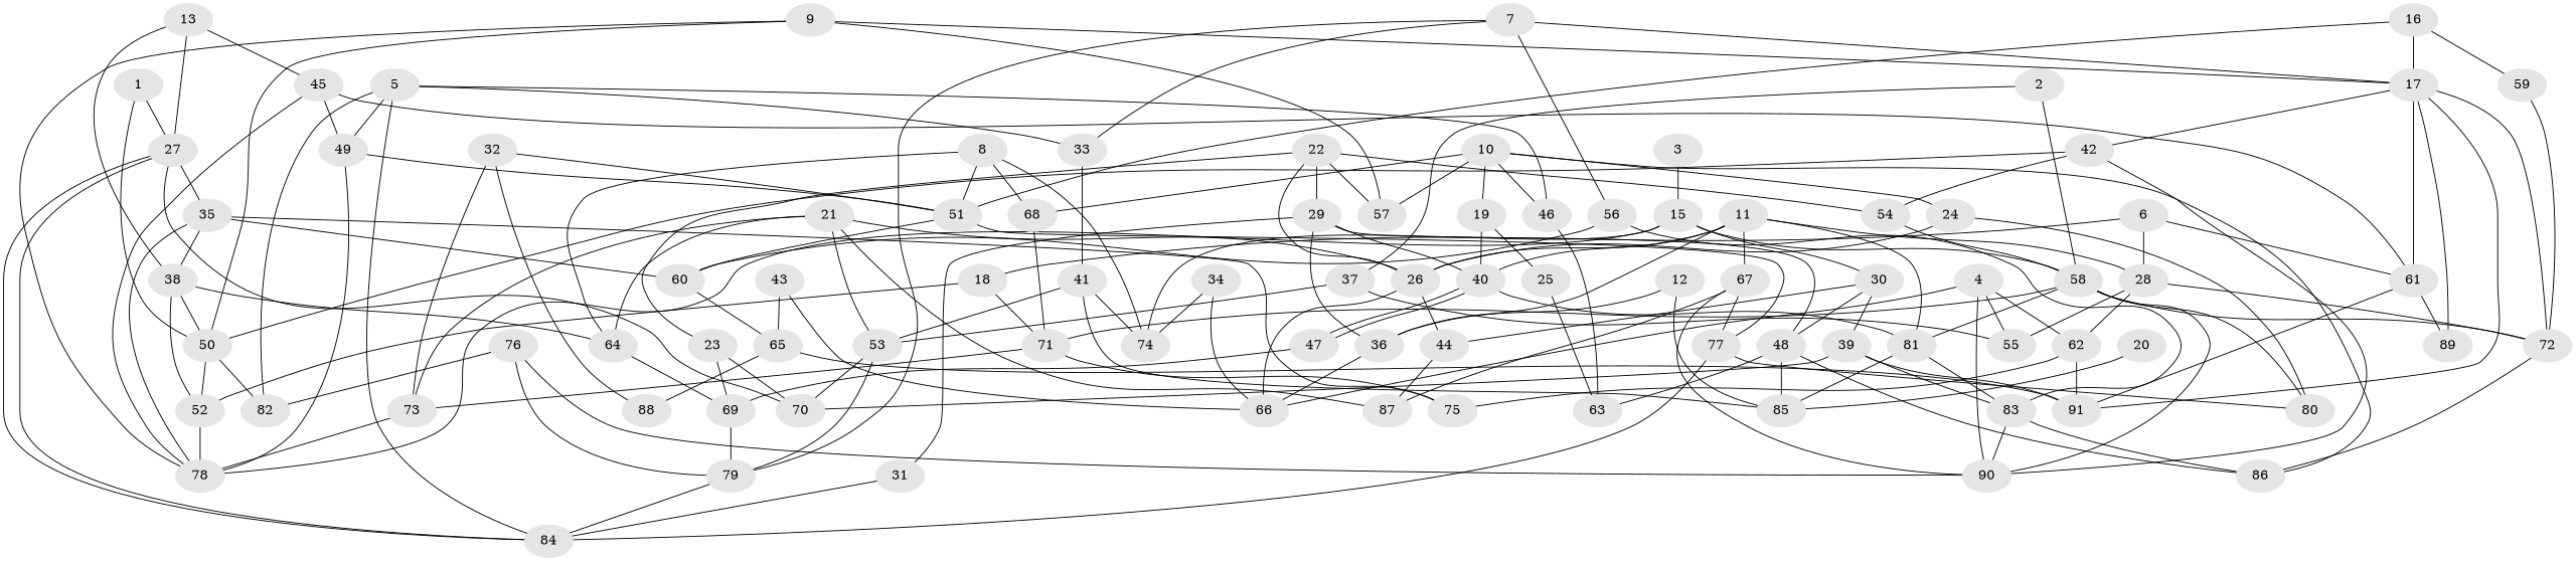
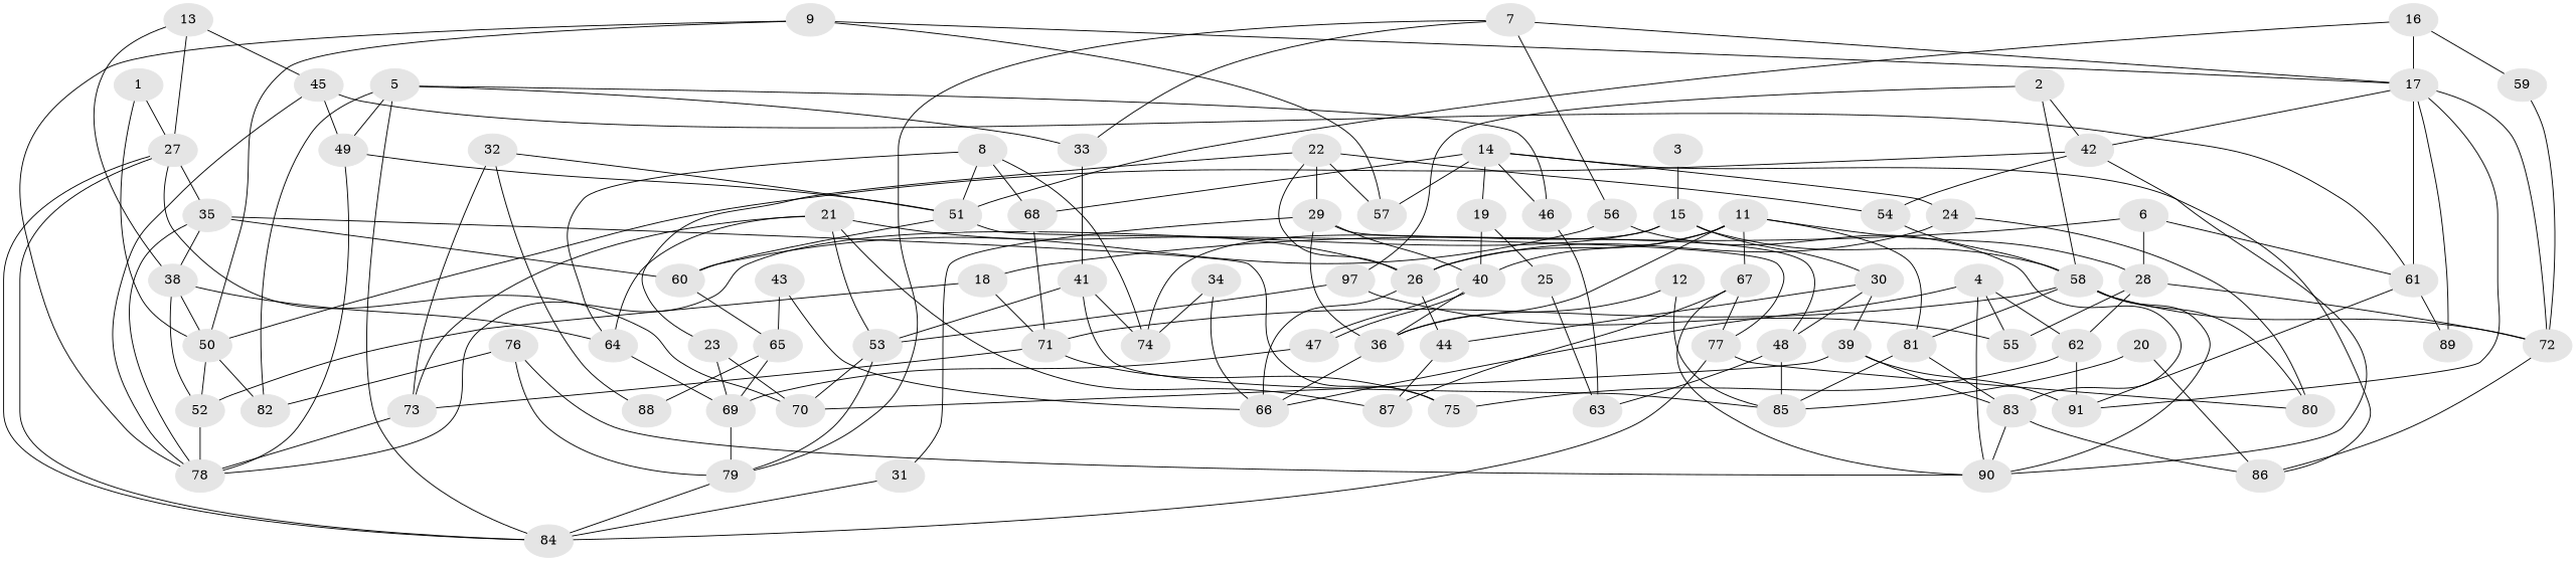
  graph {
    node [color=gray90 style=filled]
    1
    27
    50
    84
    70
    35
    82
    52
    2
-   37
+   37 [label=97]
    42
    58
    55
    53
    90
    54
    81
    72
    71
    80
    3
    15
    74
    78
    30
    4
    62
    66
    91
    75
    5
    33
    46
    49
    41
    63
    51
    6
    18
    28
    61
    89
    7
    17
    56
    79
    60
    83
    8
    64
    68
    77
    69
    9
    57
    47
    11
    26
    36
    40
    67
    44
    87
    85
    12
    13
    38
    45
-   14 [label=10]
+   14
    19
    24
    86
    25
    48
    39
    16
    59
    73
    20
    21
    22
    23
    29
    31
    32
    88
    34
    65
    43
    76
    1 -- 27
    1 -- 50
    27 -- 84
    27 -- 84
    27 -- 70
    27 -- 35
    50 -- 82
    50 -- 52
    35 -- 78
    35 -- 75
    35 -- 60
    35 -- 38
    52 -- 78
    2 -- 37
+   2 -- 42
    2 -- 58
    37 -- 55
    37 -- 53
    42 -- 50
    42 -- 90
    42 -- 54
    58 -- 90
    58 -- 81
    58 -- 72
    58 -- 71
    58 -- 80
    53 -- 70
    53 -- 79
    54 -- 58
    81 -- 83
    81 -- 85
    72 -- 86
    71 -- 75
    71 -- 73
    3 -- 15
    15 -- 58
    15 -- 74
    15 -- 78
    15 -- 30
    30 -- 44
    30 -- 48
    30 -- 39
    4 -- 55
    4 -- 90
    4 -- 62
    4 -- 66
    62 -- 91
    62 -- 75
    5 -- 84
    5 -- 82
    5 -- 33
    5 -- 46
    5 -- 49
    33 -- 41
    46 -- 63
    49 -- 78
    49 -- 51
    41 -- 53
    41 -- 74
    41 -- 85
    51 -- 60
    51 -- 77
    6 -- 18
    6 -- 28
    6 -- 61
    18 -- 52
    18 -- 71
    28 -- 55
    28 -- 72
    28 -- 62
    61 -- 91
    61 -- 89
    7 -- 33
    7 -- 17
    7 -- 56
    7 -- 79
    17 -- 42
    17 -- 72
    17 -- 91
    17 -- 61
    17 -- 89
    56 -- 60
    56 -- 83
    79 -- 84
    60 -- 65
    83 -- 90
    83 -- 86
    8 -- 74
    8 -- 51
    8 -- 64
    8 -- 68
    64 -- 69
    68 -- 71
    77 -- 84
    77 -- 80
    69 -- 79
    9 -- 50
    9 -- 78
    9 -- 17
    9 -- 57
    47 -- 69
    11 -- 81
    11 -- 28
    11 -- 26
    11 -- 36
    11 -- 40
    11 -- 67
    26 -- 66
    26 -- 44
    36 -- 66
-   40 -- 81
+   40 -- 36
    40 -- 47
    40 -- 47
    67 -- 90
    67 -- 77
    67 -- 87
    44 -- 87
    12 -- 36
    12 -- 85
    13 -- 27
    13 -- 38
    13 -- 45
    38 -- 50
    38 -- 52
    38 -- 64
    45 -- 78
    45 -- 49
    45 -- 61
    14 -- 46
    14 -- 68
    14 -- 57
    14 -- 19
    14 -- 24
    14 -- 86
    19 -- 40
    19 -- 25
    24 -- 80
    24 -- 26
    25 -- 63
    48 -- 63
    48 -- 85
    39 -- 70
    39 -- 91
    39 -- 83
    16 -- 51
    16 -- 17
    16 -- 59
    59 -- 72
    73 -- 78
    20 -- 85
-   48 -- 86
+   20 -- 86
    21 -- 53
    21 -- 64
    21 -- 26
    21 -- 87
    21 -- 73
    22 -- 54
    22 -- 57
    22 -- 26
    22 -- 23
    22 -- 29
    23 -- 70
    23 -- 69
    29 -- 36
    29 -- 40
    29 -- 48
    29 -- 31
    31 -- 84
    32 -- 51
    32 -- 73
    32 -- 88
    34 -- 74
    34 -- 66
-   65 -- 91
+   65 -- 69
    65 -- 88
    43 -- 66
    43 -- 65
    76 -- 82
    76 -- 90
    76 -- 79
  }
